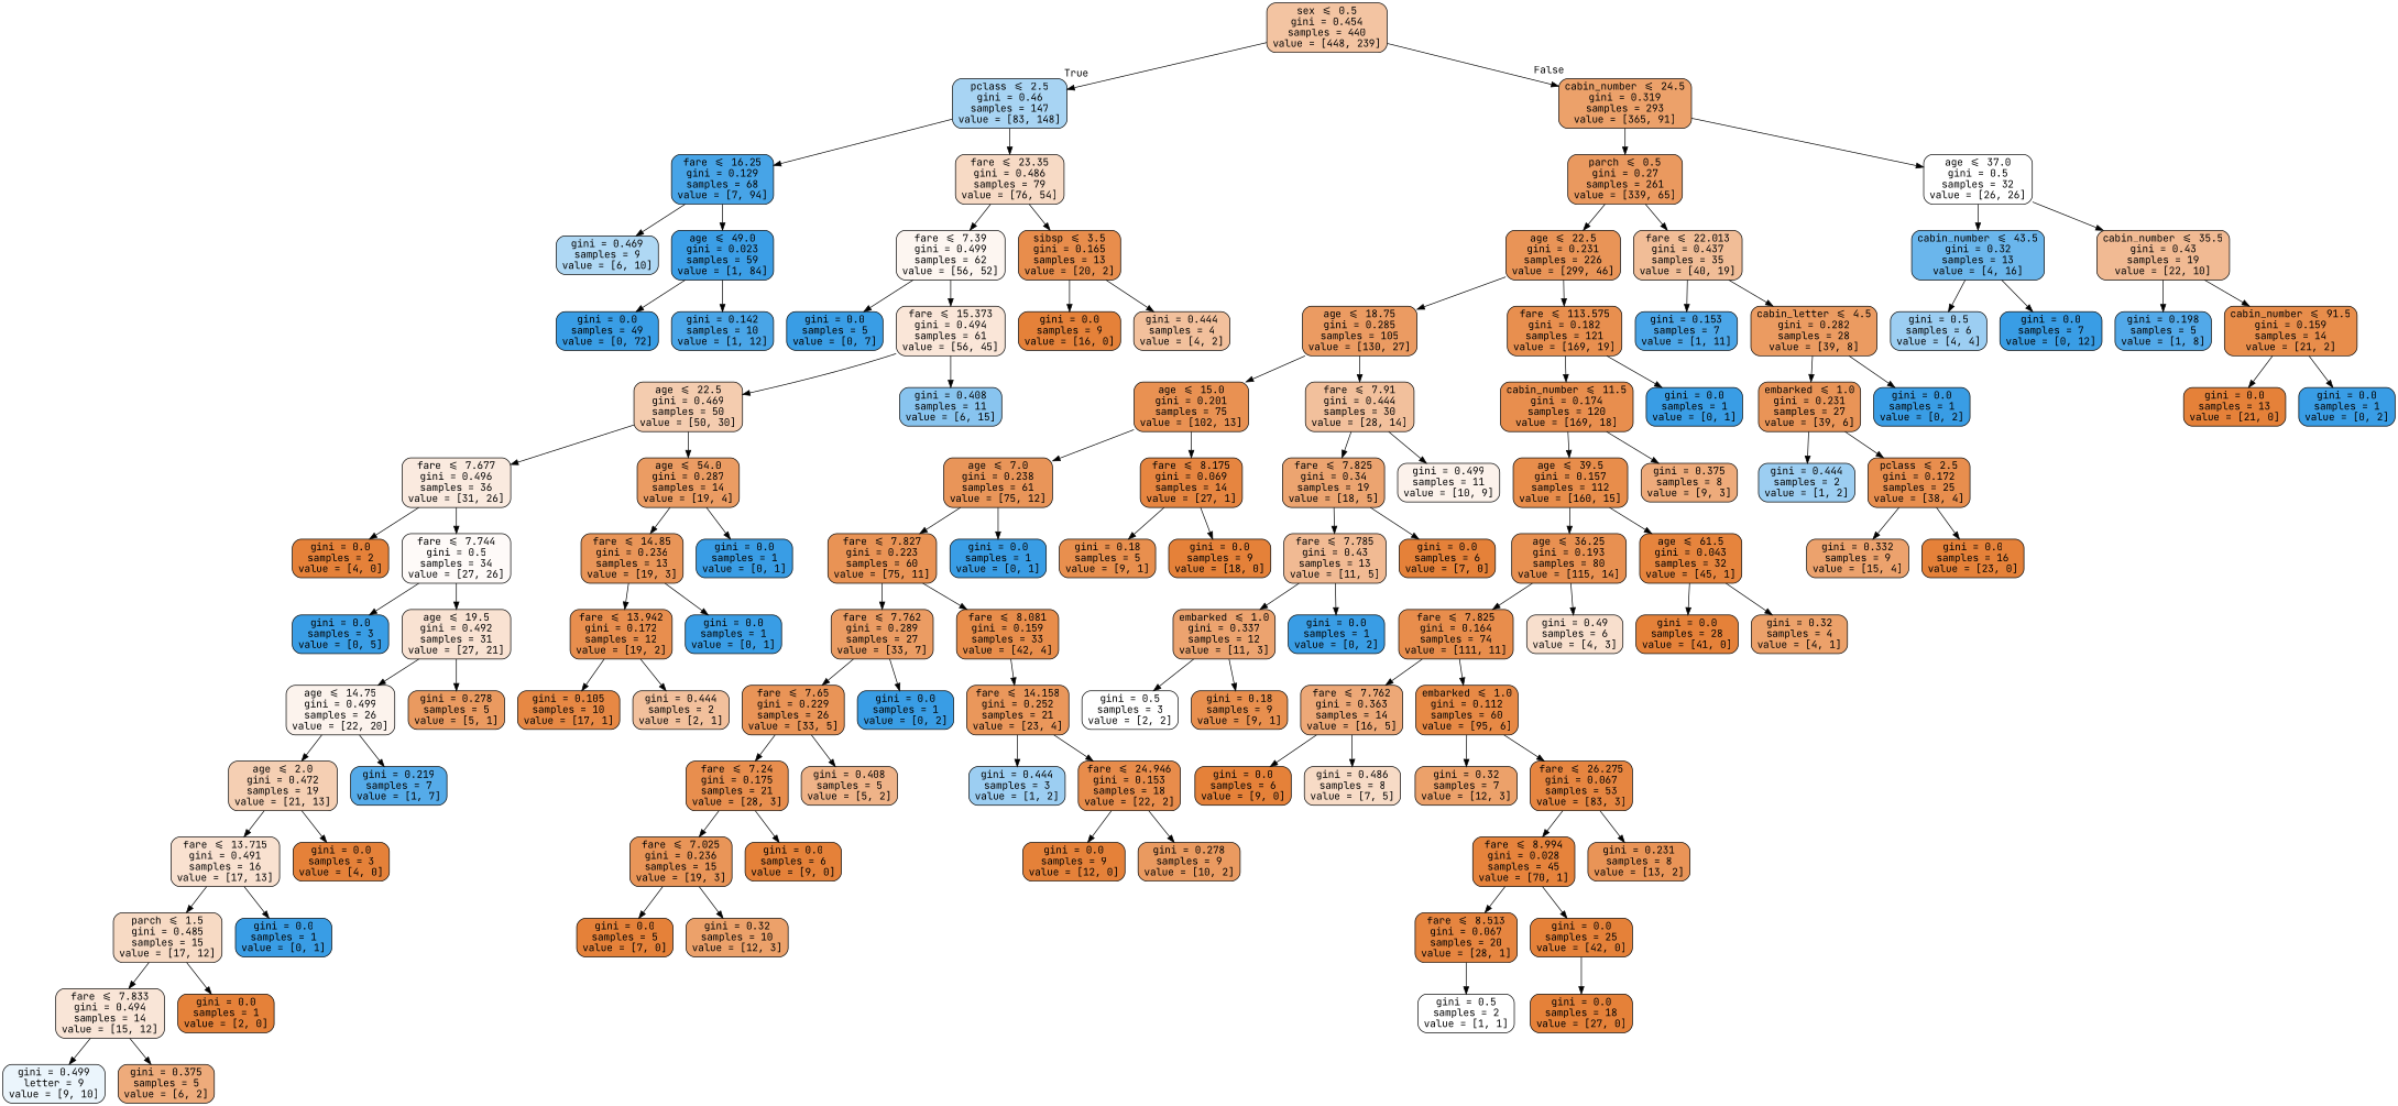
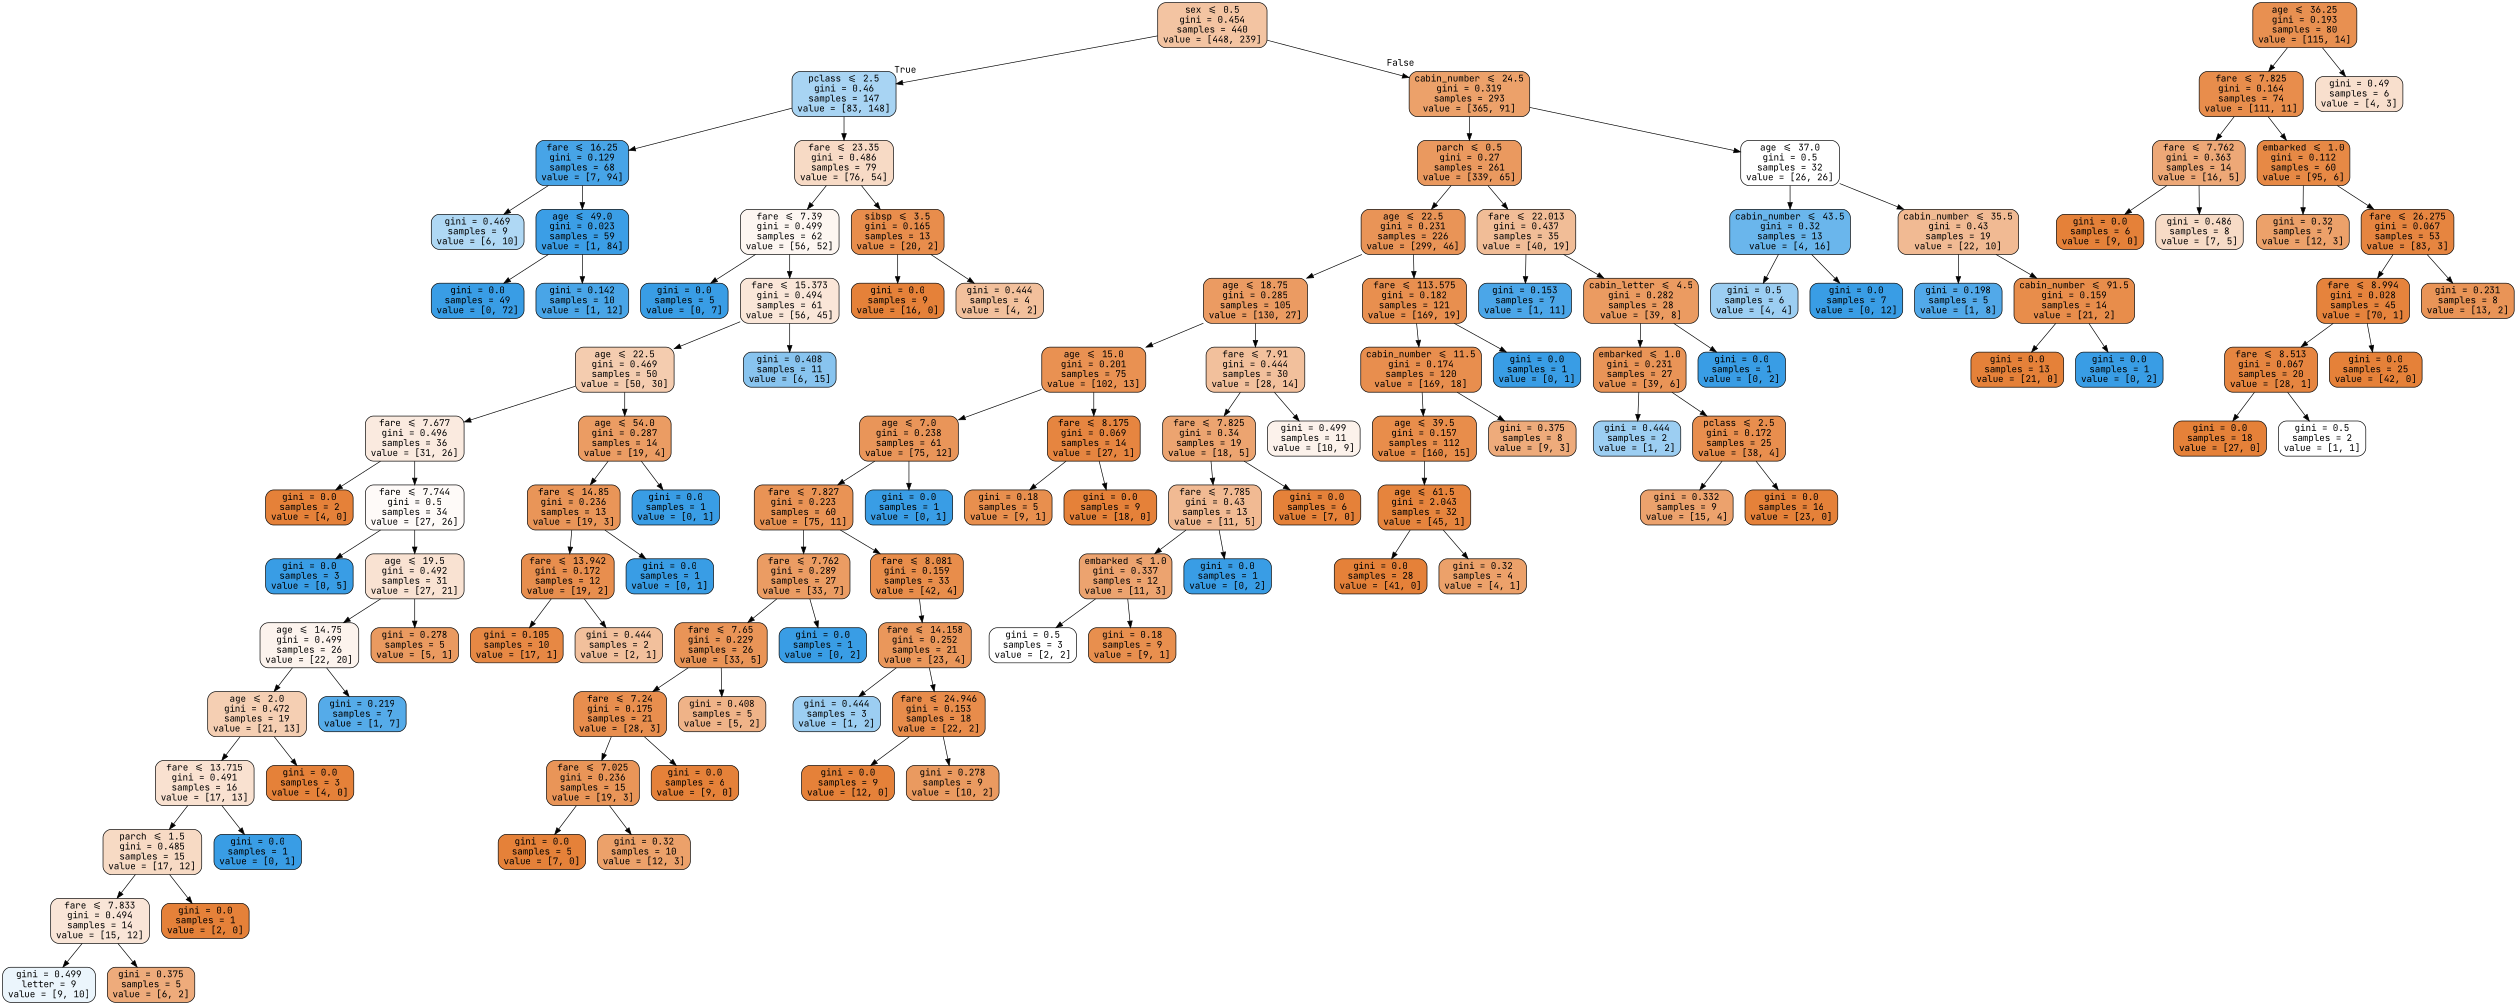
  digraph {
    fontname="JetBrains Mono"
    node [color=black fillcolor="#e58139ff" fontname="JetBrains Mono" shape=box style="filled, rounded"]
    edge [fontname="JetBrains Mono"]
    n1 [fillcolor="#e5813977" label="sex <= 0.5\ngini = 0.454\nsamples = 440\nvalue = [448, 239]"]
    n2 [fillcolor="#399de570" label="pclass <= 2.5\ngini = 0.46\nsamples = 147\nvalue = [83, 148]"]
    n3 [fillcolor="#e58139bf" label="cabin_number <= 24.5\ngini = 0.319\nsamples = 293\nvalue = [365, 91]"]
    n4 [fillcolor="#399de5ec" label="fare <= 16.25\ngini = 0.129\nsamples = 68\nvalue = [7, 94]"]
    n5 [fillcolor="#e581394a" label="fare <= 23.35\ngini = 0.486\nsamples = 79\nvalue = [76, 54]"]
    n6 [fillcolor="#e58139ce" label="parch <= 0.5\ngini = 0.27\nsamples = 261\nvalue = [339, 65]"]
    n7 [fillcolor="#e5813900" label="age <= 37.0\ngini = 0.5\nsamples = 32\nvalue = [26, 26]"]
    n8 [fillcolor="#399de566" label="gini = 0.469\nsamples = 9\nvalue = [6, 10]"]
    n9 [fillcolor="#399de5fc" label="age <= 49.0\ngini = 0.023\nsamples = 59\nvalue = [1, 84]"]
    n10 [fillcolor="#e5813912" label="fare <= 7.39\ngini = 0.499\nsamples = 62\nvalue = [56, 52]"]
    n11 [fillcolor="#e58139e6" label="sibsp <= 3.5\ngini = 0.165\nsamples = 13\nvalue = [20, 2]"]
    n12 [fillcolor="#399de5ff" label="gini = 0.0\nsamples = 49\nvalue = [0, 72]"]
    n13 [fillcolor="#399de5ea" label="gini = 0.142\nsamples = 10\nvalue = [1, 12]"]
    n14 [fillcolor="#399de5ff" label="gini = 0.0\nsamples = 5\nvalue = [0, 7]"]
    n15 [fillcolor="#e5813932" label="fare <= 15.373\ngini = 0.494\nsamples = 61\nvalue = [56, 45]"]
    n16 [label="gini = 0.0\nsamples = 9\nvalue = [16, 0]"]
    n17 [fillcolor="#e581397f" label="gini = 0.444\nsamples = 4\nvalue = [4, 2]"]
    n18 [fillcolor="#e5813966" label="age <= 22.5\ngini = 0.469\nsamples = 50\nvalue = [50, 30]"]
    n19 [fillcolor="#399de599" label="gini = 0.408\nsamples = 11\nvalue = [6, 15]"]
    n20 [fillcolor="#e5813929" label="fare <= 7.677\ngini = 0.496\nsamples = 36\nvalue = [31, 26]"]
    n21 [fillcolor="#e58139c9" label="age <= 54.0\ngini = 0.287\nsamples = 14\nvalue = [19, 4]"]
    n22 [label="gini = 0.0\nsamples = 2\nvalue = [4, 0]"]
    n23 [fillcolor="#e5813909" label="fare <= 7.744\ngini = 0.5\nsamples = 34\nvalue = [27, 26]"]
    n24 [fillcolor="#e58139d7" label="fare <= 14.85\ngini = 0.236\nsamples = 13\nvalue = [19, 3]"]
    n25 [fillcolor="#399de5ff" label="gini = 0.0\nsamples = 1\nvalue = [0, 1]"]
    n26 [fillcolor="#399de5ff" label="gini = 0.0\nsamples = 3\nvalue = [0, 5]"]
    n27 [fillcolor="#e5813939" label="age <= 19.5\ngini = 0.492\nsamples = 31\nvalue = [27, 21]"]
    n28 [fillcolor="#e5813917" label="age <= 14.75\ngini = 0.499\nsamples = 26\nvalue = [22, 20]"]
    n29 [fillcolor="#e58139cc" label="gini = 0.278\nsamples = 5\nvalue = [5, 1]"]
    n30 [fillcolor="#e5813961" label="age <= 2.0\ngini = 0.472\nsamples = 19\nvalue = [21, 13]"]
    n31 [fillcolor="#399de5db" label="gini = 0.219\nsamples = 7\nvalue = [1, 7]"]
    n32 [fillcolor="#e581393c" label="fare <= 13.715\ngini = 0.491\nsamples = 16\nvalue = [17, 13]"]
    n33 [label="gini = 0.0\nsamples = 3\nvalue = [4, 0]"]
    n34 [fillcolor="#e581394b" label="parch <= 1.5\ngini = 0.485\nsamples = 15\nvalue = [17, 12]"]
    n35 [fillcolor="#399de5ff" label="gini = 0.0\nsamples = 1\nvalue = [0, 1]"]
    n36 [fillcolor="#e5813933" label="fare <= 7.833\ngini = 0.494\nsamples = 14\nvalue = [15, 12]"]
    n37 [label="gini = 0.0\nsamples = 1\nvalue = [2, 0]"]
    n38 [fillcolor="#399de519" label="gini = 0.499\nletter = 9\nvalue = [9, 10]"]
    n39 [fillcolor="#e58139aa" label="gini = 0.375\nsamples = 5\nvalue = [6, 2]"]
    n40 [fillcolor="#e58139e4" label="fare <= 13.942\ngini = 0.172\nsamples = 12\nvalue = [19, 2]"]
    n41 [fillcolor="#399de5ff" label="gini = 0.0\nsamples = 1\nvalue = [0, 1]"]
    n42 [fillcolor="#e58139f0" label="gini = 0.105\nsamples = 10\nvalue = [17, 1]"]
    n43 [fillcolor="#e581397f" label="gini = 0.444\nsamples = 2\nvalue = [2, 1]"]
    n44 [fillcolor="#e58139d8" label="age <= 22.5\ngini = 0.231\nsamples = 226\nvalue = [299, 46]"]
    n45 [fillcolor="#e5813986" label="fare <= 22.013\ngini = 0.437\nsamples = 35\nvalue = [40, 19]"]
    n46 [fillcolor="#399de5bf" label="cabin_number <= 43.5\ngini = 0.32\nsamples = 13\nvalue = [4, 16]"]
    n47 [fillcolor="#e581398b" label="cabin_number <= 35.5\ngini = 0.43\nsamples = 19\nvalue = [22, 10]"]
    n48 [fillcolor="#e58139ca" label="age <= 18.75\ngini = 0.285\nsamples = 105\nvalue = [130, 27]"]
    n49 [fillcolor="#e58139e2" label="fare <= 113.575\ngini = 0.182\nsamples = 121\nvalue = [169, 19]"]
    n50 [fillcolor="#399de5e8" label="gini = 0.153\nsamples = 7\nvalue = [1, 11]"]
    n51 [fillcolor="#e58139cb" label="cabin_letter <= 4.5\ngini = 0.282\nsamples = 28\nvalue = [39, 8]"]
    n52 [fillcolor="#e58139de" label="age <= 15.0\ngini = 0.201\nsamples = 75\nvalue = [102, 13]"]
    n53 [fillcolor="#e581397f" label="fare <= 7.91\ngini = 0.444\nsamples = 30\nvalue = [28, 14]"]
    n54 [fillcolor="#e58139e4" label="cabin_number <= 11.5\ngini = 0.174\nsamples = 120\nvalue = [169, 18]"]
    n55 [fillcolor="#399de5ff" label="gini = 0.0\nsamples = 1\nvalue = [0, 1]"]
    n56 [fillcolor="#e58139d6" label="age <= 7.0\ngini = 0.238\nsamples = 61\nvalue = [75, 12]"]
    n57 [fillcolor="#e58139f6" label="fare <= 8.175\ngini = 0.069\nsamples = 14\nvalue = [27, 1]"]
    n58 [fillcolor="#e58139b8" label="fare <= 7.825\ngini = 0.34\nsamples = 19\nvalue = [18, 5]"]
    n59 [fillcolor="#e5813919" label="gini = 0.499\nsamples = 11\nvalue = [10, 9]"]
    n60 [fillcolor="#e58139da" label="fare <= 7.827\ngini = 0.223\nsamples = 60\nvalue = [75, 11]"]
    n61 [fillcolor="#399de5ff" label="gini = 0.0\nsamples = 1\nvalue = [0, 1]"]
    n62 [fillcolor="#e58139e3" label="gini = 0.18\nsamples = 5\nvalue = [9, 1]"]
    n63 [label="gini = 0.0\nsamples = 9\nvalue = [18, 0]"]
    n64 [fillcolor="#e58139c9" label="fare <= 7.762\ngini = 0.289\nsamples = 27\nvalue = [33, 7]"]
    n65 [fillcolor="#e58139e7" label="fare <= 8.081\ngini = 0.159\nsamples = 33\nvalue = [42, 4]"]
    n66 [fillcolor="#e58139d8" label="fare <= 7.65\ngini = 0.229\nsamples = 26\nvalue = [33, 5]"]
    n67 [fillcolor="#399de5ff" label="gini = 0.0\nsamples = 1\nvalue = [0, 2]"]
    n68 [fillcolor="#e58139d3" label="fare <= 14.158\ngini = 0.252\nsamples = 21\nvalue = [23, 4]"]
    n69 [fillcolor="#e58139e4" label="fare <= 7.24\ngini = 0.175\nsamples = 21\nvalue = [28, 3]"]
    n70 [fillcolor="#e5813999" label="gini = 0.408\nsamples = 5\nvalue = [5, 2]"]
    n71 [fillcolor="#e58139d7" label="fare <= 7.025\ngini = 0.236\nsamples = 15\nvalue = [19, 3]"]
    n72 [label="gini = 0.0\nsamples = 6\nvalue = [9, 0]"]
    n73 [label="gini = 0.0\nsamples = 5\nvalue = [7, 0]"]
    n74 [fillcolor="#e58139bf" label="gini = 0.32\nsamples = 10\nvalue = [12, 3]"]
    n75 [fillcolor="#399de57f" label="gini = 0.444\nsamples = 3\nvalue = [1, 2]"]
    n76 [fillcolor="#e58139e8" label="fare <= 24.946\ngini = 0.153\nsamples = 18\nvalue = [22, 2]"]
    n77 [label="gini = 0.0\nsamples = 9\nvalue = [12, 0]"]
    n78 [fillcolor="#e58139cc" label="gini = 0.278\nsamples = 9\nvalue = [10, 2]"]
    n79 [fillcolor="#e581398b" label="fare <= 7.785\ngini = 0.43\nsamples = 13\nvalue = [11, 5]"]
    n80 [label="gini = 0.0\nsamples = 6\nvalue = [7, 0]"]
    n81 [fillcolor="#e58139b9" label="embarked <= 1.0\ngini = 0.337\nsamples = 12\nvalue = [11, 3]"]
    n82 [fillcolor="#399de5ff" label="gini = 0.0\nsamples = 1\nvalue = [0, 2]"]
    n83 [fillcolor="#e5813900" label="gini = 0.5\nsamples = 3\nvalue = [2, 2]"]
    n84 [fillcolor="#e58139e3" label="gini = 0.18\nsamples = 9\nvalue = [9, 1]"]
    n85 [fillcolor="#e58139e7" label="age <= 39.5\ngini = 0.157\nsamples = 112\nvalue = [160, 15]"]
    n86 [fillcolor="#e58139aa" label="gini = 0.375\nsamples = 8\nvalue = [9, 3]"]
    n87 [fillcolor="#e58139e0" label="age <= 36.25\ngini = 0.193\nsamples = 80\nvalue = [115, 14]"]
-   n88 [fillcolor="#e58139f9" label="age <= 61.5\ngini = 0.043\nsamples = 32\nvalue = [45, 1]"]
+   n88 [fillcolor="#e58139f9" label="age <= 61.5\ngini = 2.043\nsamples = 32\nvalue = [45, 1]"]
    n89 [fillcolor="#e58139e6" label="fare <= 7.825\ngini = 0.164\nsamples = 74\nvalue = [111, 11]"]
    n90 [fillcolor="#e5813940" label="gini = 0.49\nsamples = 6\nvalue = [4, 3]"]
    n91 [label="gini = 0.0\nsamples = 28\nvalue = [41, 0]"]
    n92 [fillcolor="#e58139bf" label="gini = 0.32\nsamples = 4\nvalue = [4, 1]"]
    n93 [fillcolor="#e58139af" label="fare <= 7.762\ngini = 0.363\nsamples = 14\nvalue = [16, 5]"]
    n94 [fillcolor="#e58139ef" label="embarked <= 1.0\ngini = 0.112\nsamples = 60\nvalue = [95, 6]"]
    n95 [label="gini = 0.0\nsamples = 6\nvalue = [9, 0]"]
    n96 [fillcolor="#e5813949" label="gini = 0.486\nsamples = 8\nvalue = [7, 5]"]
    n97 [fillcolor="#e58139bf" label="gini = 0.32\nsamples = 7\nvalue = [12, 3]"]
    n98 [fillcolor="#e58139f6" label="fare <= 26.275\ngini = 0.067\nsamples = 53\nvalue = [83, 3]"]
    n99 [fillcolor="#e58139fb" label="fare <= 8.994\ngini = 0.028\nsamples = 45\nvalue = [70, 1]"]
    n100 [fillcolor="#e58139d8" label="gini = 0.231\nsamples = 8\nvalue = [13, 2]"]
    n101 [fillcolor="#e58139f6" label="fare <= 8.513\ngini = 0.067\nsamples = 20\nvalue = [28, 1]"]
    n102 [label="gini = 0.0\nsamples = 25\nvalue = [42, 0]"]
    n103 [label="gini = 0.0\nsamples = 18\nvalue = [27, 0]"]
    n104 [fillcolor="#e5813900" label="gini = 0.5\nsamples = 2\nvalue = [1, 1]"]
    n105 [fillcolor="#e58139d8" label="embarked <= 1.0\ngini = 0.231\nsamples = 27\nvalue = [39, 6]"]
    n106 [fillcolor="#399de5ff" label="gini = 0.0\nsamples = 1\nvalue = [0, 2]"]
    n107 [fillcolor="#399de57f" label="gini = 0.444\nsamples = 2\nvalue = [1, 2]"]
    n108 [fillcolor="#e58139e4" label="pclass <= 2.5\ngini = 0.172\nsamples = 25\nvalue = [38, 4]"]
    n109 [fillcolor="#e58139bb" label="gini = 0.332\nsamples = 9\nvalue = [15, 4]"]
    n110 [label="gini = 0.0\nsamples = 16\nvalue = [23, 0]"]
    n111 [fillcolor="#399de57f" label="gini = 0.5\nsamples = 6\nvalue = [4, 4]"]
    n112 [fillcolor="#399de5ff" label="gini = 0.0\nsamples = 7\nvalue = [0, 12]"]
    n113 [fillcolor="#399de5df" label="gini = 0.198\nsamples = 5\nvalue = [1, 8]"]
    n114 [fillcolor="#e58139e7" label="cabin_number <= 91.5\ngini = 0.159\nsamples = 14\nvalue = [21, 2]"]
    n115 [label="gini = 0.0\nsamples = 13\nvalue = [21, 0]"]
    n116 [fillcolor="#399de5ff" label="gini = 0.0\nsamples = 1\nvalue = [0, 2]"]
    n1 -> n2 [headlabel=True labelangle=45 labeldistance=2.5]
    n1 -> n3 [headlabel=False labelangle=-45 labeldistance=2.5]
    n2 -> n4
    n2 -> n5
    n3 -> n6
    n3 -> n7
    n4 -> n8
    n4 -> n9
    n5 -> n10
    n5 -> n11
    n6 -> n44
    n6 -> n45
    n7 -> n46
    n7 -> n47
    n9 -> n12
    n9 -> n13
    n10 -> n14
    n10 -> n15
    n11 -> n16
    n11 -> n17
    n15 -> n18
    n15 -> n19
    n18 -> n20
    n18 -> n21
    n20 -> n22
    n20 -> n23
    n21 -> n24
    n21 -> n25
    n23 -> n26
    n23 -> n27
    n24 -> n40
    n24 -> n41
    n27 -> n28
    n27 -> n29
    n28 -> n30
    n28 -> n31
    n30 -> n32
    n30 -> n33
    n32 -> n34
    n32 -> n35
    n34 -> n36
    n34 -> n37
    n36 -> n38
    n36 -> n39
    n40 -> n42
    n40 -> n43
    n44 -> n48
    n44 -> n49
    n45 -> n50
    n45 -> n51
    n46 -> n111
    n46 -> n112
    n47 -> n113
    n47 -> n114
    n48 -> n52
    n48 -> n53
    n49 -> n54
    n49 -> n55
    n51 -> n105
    n51 -> n106
    n52 -> n56
    n52 -> n57
    n53 -> n58
    n53 -> n59
    n54 -> n85
    n54 -> n86
    n56 -> n60
    n56 -> n61
    n57 -> n62
    n57 -> n63
    n58 -> n79
    n58 -> n80
    n60 -> n64
    n60 -> n65
    n64 -> n66
    n64 -> n67
    n65 -> n68
    n66 -> n69
    n66 -> n70
    n68 -> n75
    n68 -> n76
    n69 -> n71
    n69 -> n72
    n71 -> n73
    n71 -> n74
    n76 -> n77
    n76 -> n78
    n79 -> n81
    n79 -> n82
    n81 -> n83
    n81 -> n84
-   n85 -> n87
    n85 -> n88
    n87 -> n89
    n87 -> n90
    n88 -> n91
    n88 -> n92
    n89 -> n93
    n89 -> n94
    n93 -> n95
    n93 -> n96
    n94 -> n97
    n94 -> n98
    n98 -> n99
    n98 -> n100
    n99 -> n101
    n99 -> n102
-   n102 -> n103
+   n101 -> n103
    n101 -> n104
    n105 -> n107
    n105 -> n108
    n108 -> n109
    n108 -> n110
    n114 -> n115
    n114 -> n116
  }
